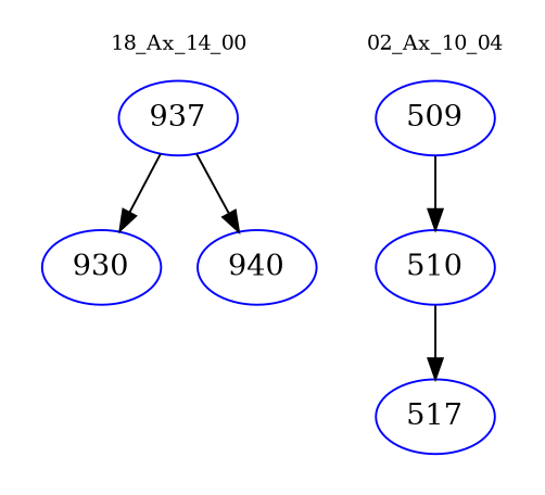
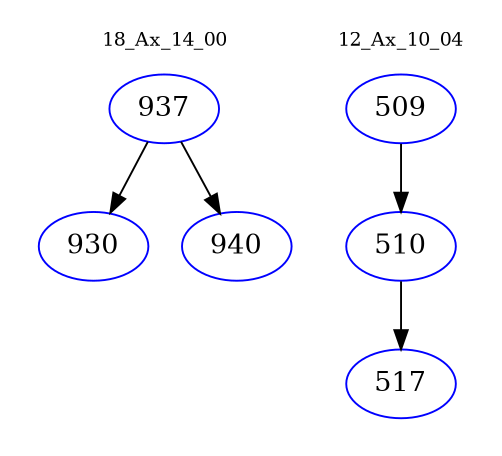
  digraph {
    node [color=blue]
    edge [color=black]
    n1 [label=937]
    n2 [label=930]
    n3 [label=940]
    n4 [label=510]
    n5 [label=509]
    n6 [label=517]
    subgraph cluster_1 {
      color=white
      fontsize=10
      label="18_Ax_14_00"
      n1
      n2
      n3
    }
    subgraph cluster_2 {
      color=white
      fontsize=10
-     label="02_Ax_10_04"
+     label="12_Ax_10_04"
      n4
      n5
      n6
    }
    n1 -> n2
    n1 -> n3
    n4 -> n6
    n5 -> n4
  }
